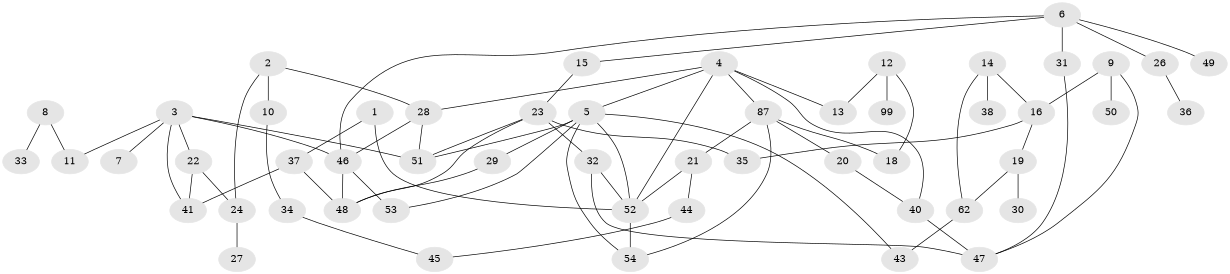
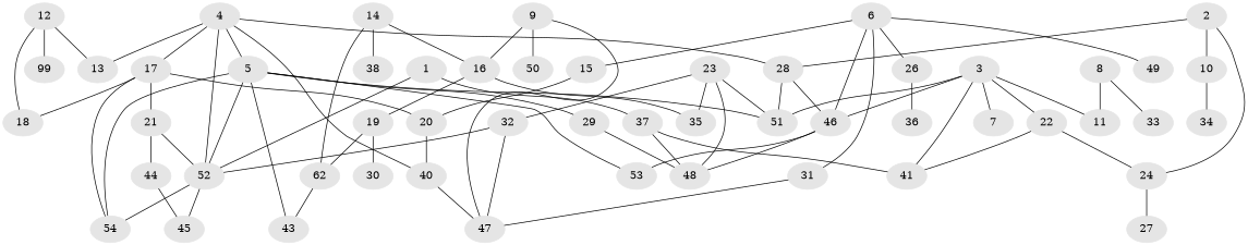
  graph {
    node [color=gray90 style=filled]
    edge [weight=1.0]
    1
    37
    52
    41
    48
    54
    2
    10
    24
    28
    34
    27
    46
    51
    3
    7
    11
    22
    53
    4
    5
    13
-   17 [label=87]
+   17
    40
    29
    43
    18
    20
    21
    47
    6
    15
    26
    31
    49
    36
    8
    33
    9
    16
    50
    19
    35
    45
    12
    n46 [label=99]
    14
    38
    n49 [label=62]
    30
    44
    23
    32
    1 -- 37
    1 -- 52
    37 -- 41 [weight=2.0]
    37 -- 48 [weight=2.0]
    52 -- 54
    2 -- 10
    2 -- 24
    2 -- 28
    10 -- 34
    24 -- 27
    28 -- 46
    28 -- 51
-   34 -- 45
+   52 -- 45
    46 -- 48
    46 -- 53 [weight=2.0]
    3 -- 41
    3 -- 46
    3 -- 51
    3 -- 7
    3 -- 11
    3 -- 22
    22 -- 41
    22 -- 24
    4 -- 52
    4 -- 28
    4 -- 5
    4 -- 13
    4 -- 17
    4 -- 40
    5 -- 52
    5 -- 54
    5 -- 51
    5 -- 53
    5 -- 29
    5 -- 43
    17 -- 54
    17 -- 18
    17 -- 20
    17 -- 21
    40 -- 47
    29 -- 48
    20 -- 40
    21 -- 52
    21 -- 44
    6 -- 46
    6 -- 15
    6 -- 26
    6 -- 31
    6 -- 49
-   15 -- 23
+   15 -- 20
    26 -- 36
    31 -- 47
    8 -- 11
    8 -- 33
    9 -- 47
    9 -- 16
    9 -- 50
    16 -- 19
    16 -- 35
    19 -- n49
    19 -- 30
    12 -- 13
    12 -- 18
    12 -- n46
    14 -- 16
    14 -- 38
    14 -- n49
    n49 -- 43
    44 -- 45
    23 -- 48
    23 -- 51
    23 -- 35
    23 -- 32
    32 -- 52
    32 -- 47
  }
